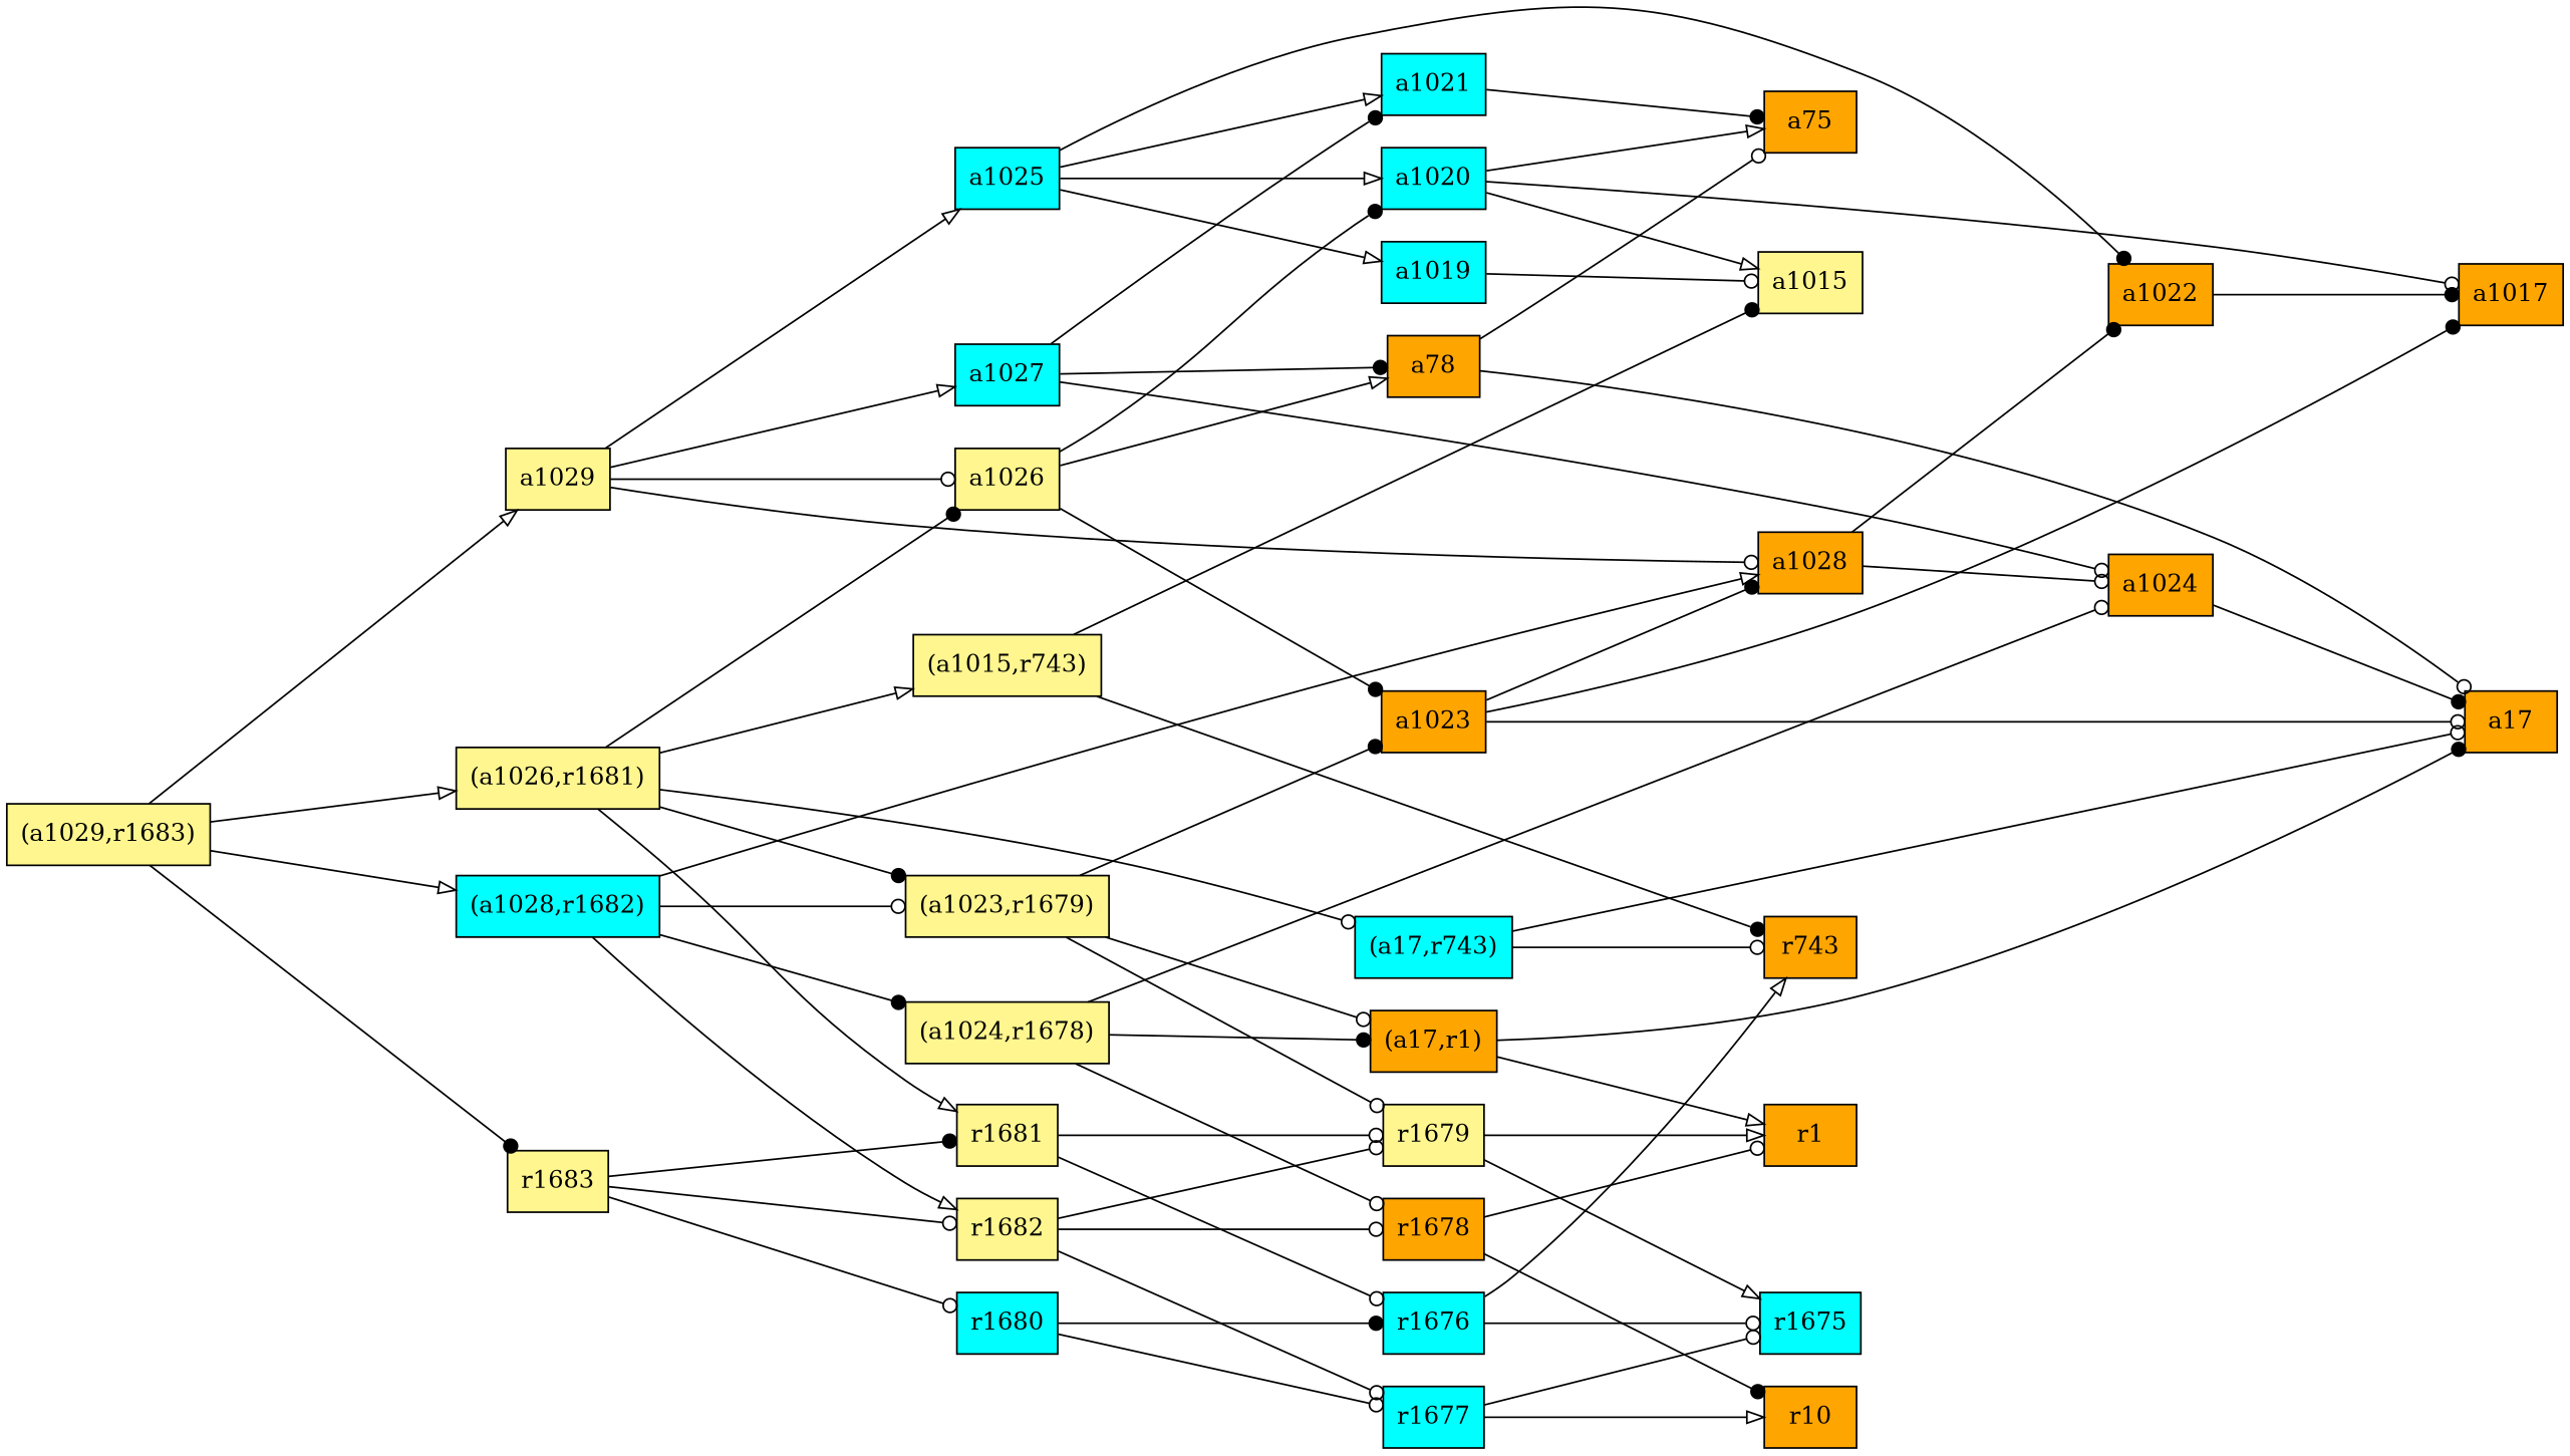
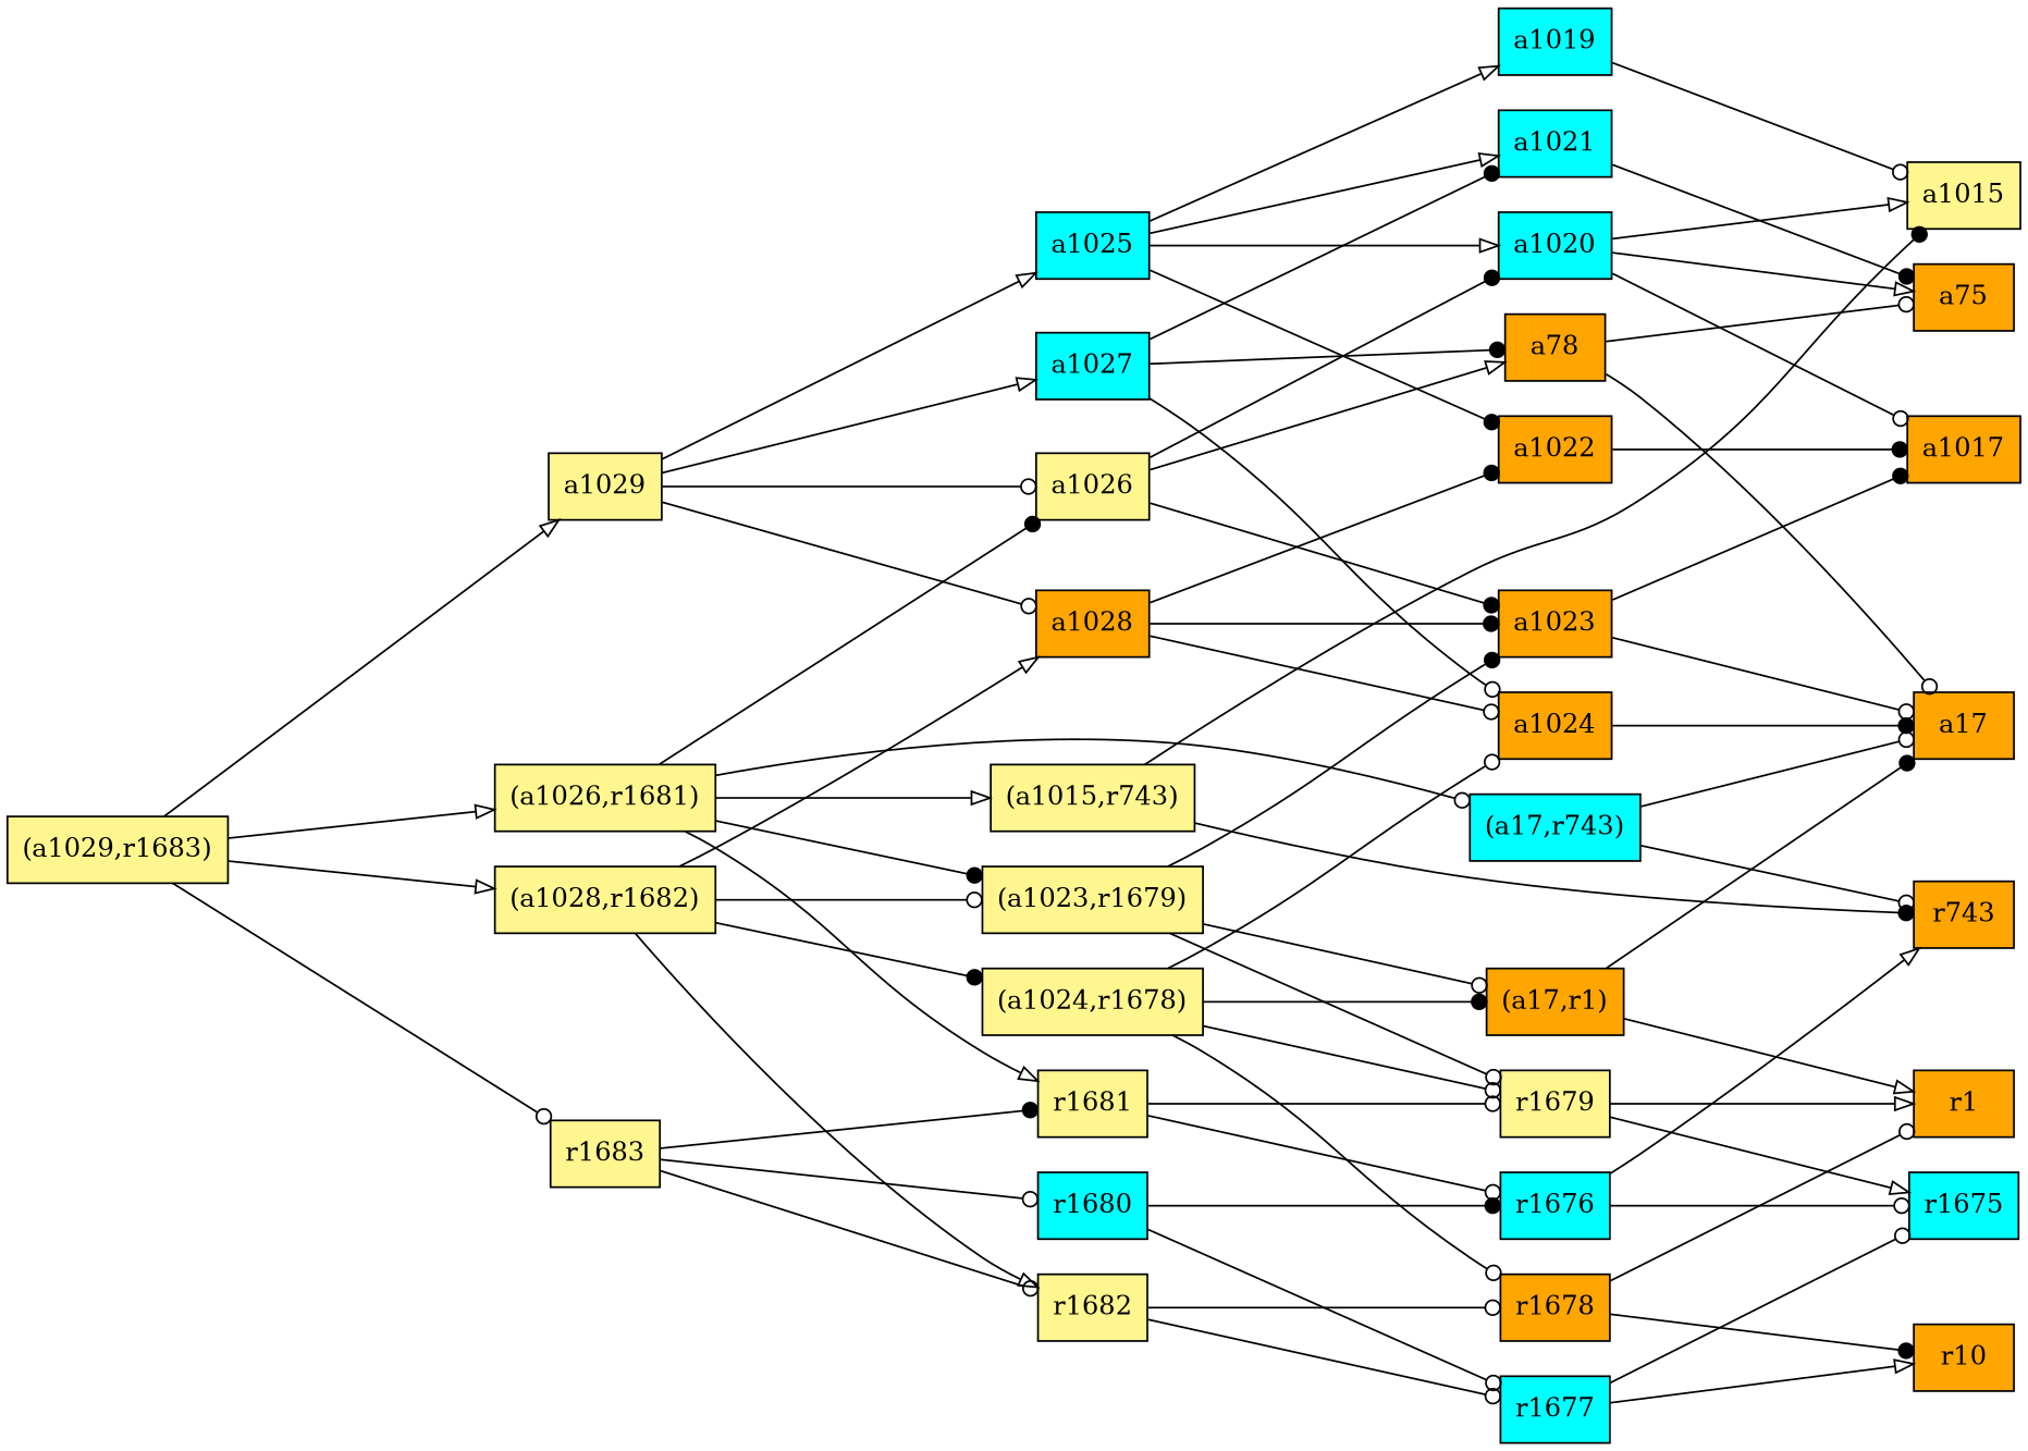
  digraph {
    rankdir=LR
    ranksep=2.0
    node [fillcolor=khaki1 shape=record style=filled]
    edge [arrowhead=odot]
    n1 [label="{(a1015,r743)}"]
    n2 [label="{a1015}"]
    n3 [fillcolor=orange label="{r743}"]
    n4 [fillcolor=orange label="{a1024}"]
    n5 [fillcolor=orange label="{a17}"]
-   n6 [fillcolor=cyan label="{(a1028,r1682)}"]
+   n6 [label="{(a1028,r1682)}"]
    n7 [label="{(a1024,r1678)}"]
    n8 [label="{r1682}"]
    n9 [label="{(a1023,r1679)}"]
    n10 [fillcolor=orange label="{a1028}"]
    n11 [fillcolor=orange label="{(a17,r1)}"]
    n12 [fillcolor=orange label="{r1678}"]
    n13 [fillcolor=cyan label="{r1677}"]
    n14 [label="{r1679}"]
    n15 [fillcolor=orange label="{a1023}"]
    n16 [fillcolor=orange label="{a1022}"]
    n17 [fillcolor=orange label="{r1}"]
    n18 [fillcolor=orange label="{r10}"]
    n19 [fillcolor=cyan label="{(a17,r743)}"]
    n20 [fillcolor=cyan label="{a1020}"]
    n21 [fillcolor=orange label="{a75}"]
    n22 [fillcolor=orange label="{a1017}"]
    n23 [fillcolor=cyan label="{r1680}"]
    n24 [fillcolor=cyan label="{r1676}"]
    n25 [fillcolor=cyan label="{r1675}"]
    n26 [fillcolor=cyan label="{a1027}"]
    n27 [fillcolor=orange label="{a78}"]
    n28 [fillcolor=cyan label="{a1021}"]
    n29 [fillcolor=cyan label="{a1025}"]
    n30 [fillcolor=cyan label="{a1019}"]
    n31 [label="{a1026}"]
    n32 [label="{(a1029,r1683)}"]
    n33 [label="{(a1026,r1681)}"]
    n34 [label="{r1683}"]
    n35 [label="{a1029}"]
    n36 [label="{r1681}"]
    n1 -> n2 [arrowhead=dot]
    n1 -> n3 [arrowhead=dot]
    n4 -> n5 [arrowhead=dot]
    n6 -> n7 [arrowhead=dot]
    n6 -> n8 [arrowhead=onormal]
    n6 -> n9
    n6 -> n10 [arrowhead=onormal]
    n7 -> n4
    n7 -> n11 [arrowhead=dot]
    n7 -> n12
    n8 -> n12
    n8 -> n13
-   n8 -> n14
+   n7 -> n14
    n9 -> n11
    n9 -> n14
    n9 -> n15 [arrowhead=dot]
    n10 -> n4
-   n15 -> n10 [arrowhead=dot]
+   n10 -> n15 [arrowhead=dot]
    n10 -> n16 [arrowhead=dot]
    n11 -> n5 [arrowhead=dot]
    n11 -> n17 [arrowhead=onormal]
    n12 -> n17
    n12 -> n18 [arrowhead=dot]
    n13 -> n18 [arrowhead=onormal]
    n13 -> n25
    n14 -> n17 [arrowhead=onormal]
    n14 -> n25 [arrowhead=onormal]
    n15 -> n5
    n15 -> n22 [arrowhead=dot]
    n16 -> n22 [arrowhead=dot]
    n19 -> n3
    n19 -> n5
    n20 -> n2 [arrowhead=onormal]
    n20 -> n21 [arrowhead=onormal]
    n20 -> n22
    n23 -> n13
    n23 -> n24 [arrowhead=dot]
    n24 -> n3 [arrowhead=onormal]
    n24 -> n25
    n26 -> n4
    n26 -> n27 [arrowhead=dot]
    n26 -> n28 [arrowhead=dot]
    n27 -> n5
    n27 -> n21
    n28 -> n21 [arrowhead=dot]
    n29 -> n16 [arrowhead=dot]
    n29 -> n20 [arrowhead=onormal]
    n29 -> n28 [arrowhead=onormal]
    n29 -> n30 [arrowhead=onormal]
    n30 -> n2
    n31 -> n15 [arrowhead=dot]
    n31 -> n20 [arrowhead=dot]
    n31 -> n27 [arrowhead=onormal]
    n32 -> n6 [arrowhead=onormal]
    n32 -> n33 [arrowhead=onormal]
-   n32 -> n34 [arrowhead=dot]
+   n32 -> n34
    n32 -> n35 [arrowhead=onormal]
    n33 -> n1 [arrowhead=onormal]
    n33 -> n9 [arrowhead=dot]
    n33 -> n19
    n33 -> n31 [arrowhead=dot]
    n33 -> n36 [arrowhead=onormal]
    n34 -> n8
    n34 -> n23
    n34 -> n36 [arrowhead=dot]
    n35 -> n10
    n35 -> n26 [arrowhead=onormal]
    n35 -> n29 [arrowhead=onormal]
    n35 -> n31
    n36 -> n14
    n36 -> n24
  }
